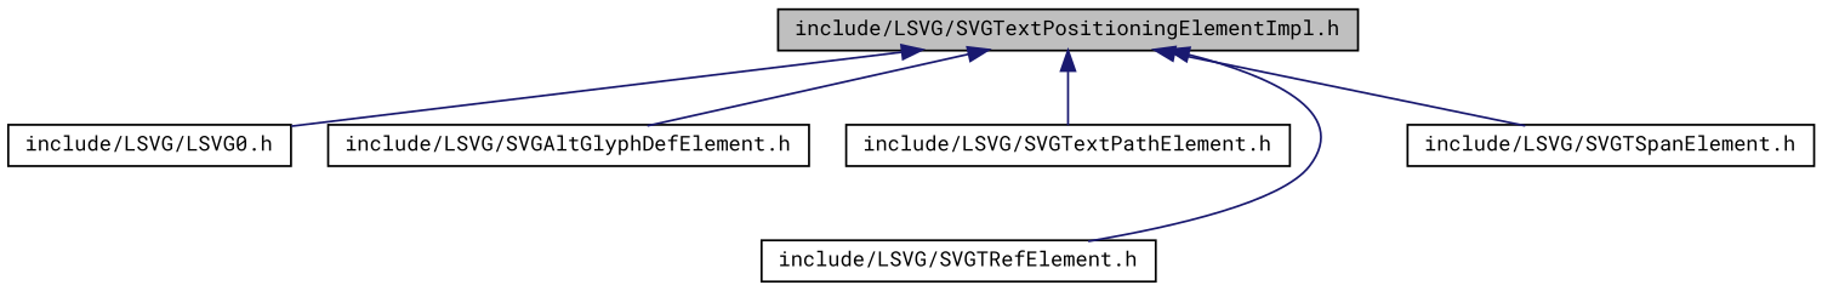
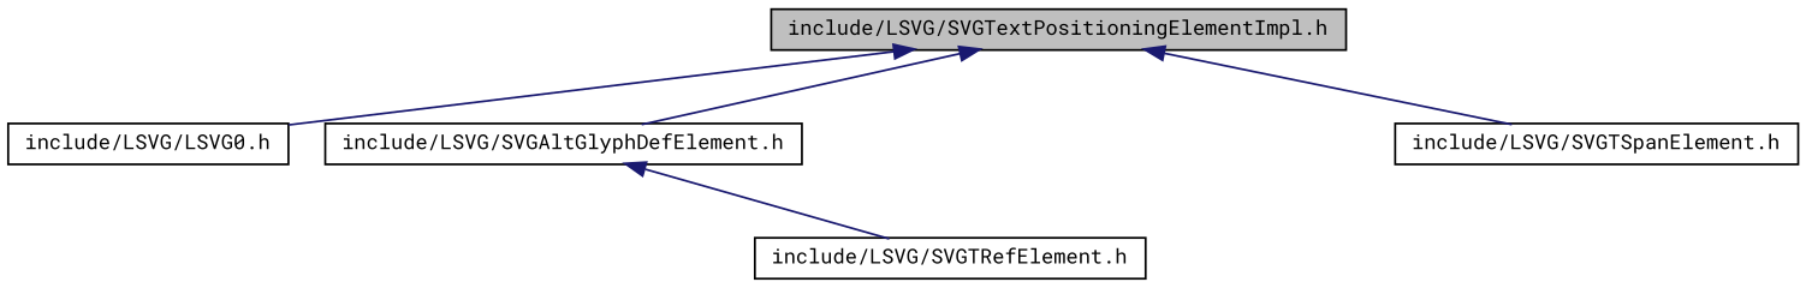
  digraph {
    fontname="Roboto Mono"
    node [color=black fillcolor=white fontname="Roboto Mono" fontsize=10 shape=record style=filled]
    edge [color=midnightblue dir=back fontname="Roboto Mono" fontsize=10 labelfontname=Helvetica labelfontsize=10 style=solid]
    n1 [fillcolor=grey75 fontcolor=black height=0.2 label="include/LSVG/SVGTextPositioningElementImpl.h" width=0.4]
    n2 [height=0.2 label="include/LSVG/LSVG0.h" width=0.4]
    n3 [height=0.2 label="include/LSVG/SVGAltGlyphDefElement.h" width=0.4]
-   n4 [height=0.2 label="include/LSVG/SVGTextPathElement.h" width=0.4]
    n5 [height=0.2 label="include/LSVG/SVGTRefElement.h" width=0.4]
    n6 [height=0.2 label="include/LSVG/SVGTSpanElement.h" width=0.4]
    n1 -> n2
    n1 -> n3
-   n1 -> n4
-   n1 -> n5
+   n3 -> n5
    n1 -> n6
  }
